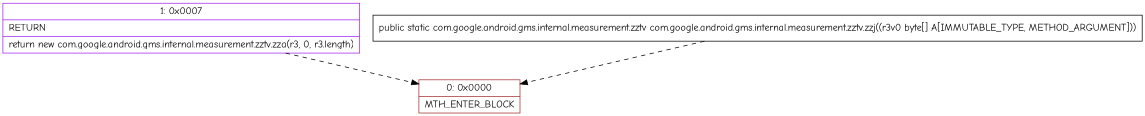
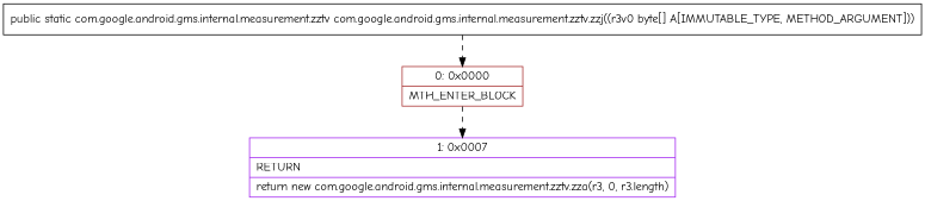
  digraph {
    fontname="Comic Neue"
    node [shape=record fontname="Comic Neue"]
    edge [style=dashed fontname="Comic Neue"]
    n1 [label="{0\:\ 0x0000|MTH_ENTER_BLOCK\l}" color=brown]
    n2 [label="{1\:\ 0x0007|RETURN\l|return new com.google.android.gms.internal.measurement.zztv.zza(r3, 0, r3.length)\l}" color=purple]
    n3 [label="{public static com.google.android.gms.internal.measurement.zztv com.google.android.gms.internal.measurement.zztv.zzj((r3v0 byte[] A[IMMUTABLE_TYPE, METHOD_ARGUMENT])) }" color=black]
-   n2 -> n1
+   n1 -> n2
    n3 -> n1
  }
